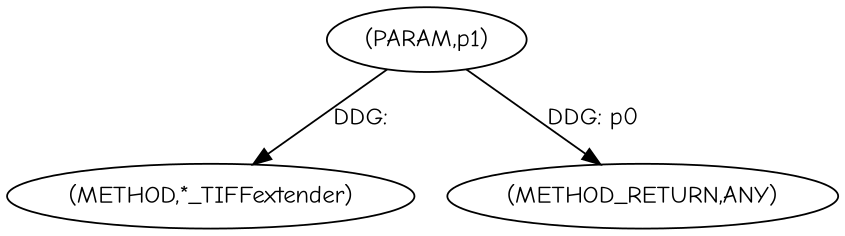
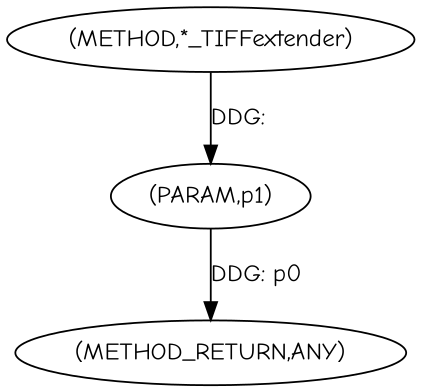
  digraph {
    fontname="Comic Neue"
    node [fontname="Comic Neue"]
    edge [fontname="Comic Neue"]
    n1 [label=<(METHOD,*_TIFFextender)>]
    n2 [label=<(PARAM,p1)>]
    n3 [label=<(METHOD_RETURN,ANY)>]
-   n2 -> n1 [label="DDG: "]
+   n1 -> n2 [label="DDG: "]
    n2 -> n3 [label="DDG: p0"]
  }
